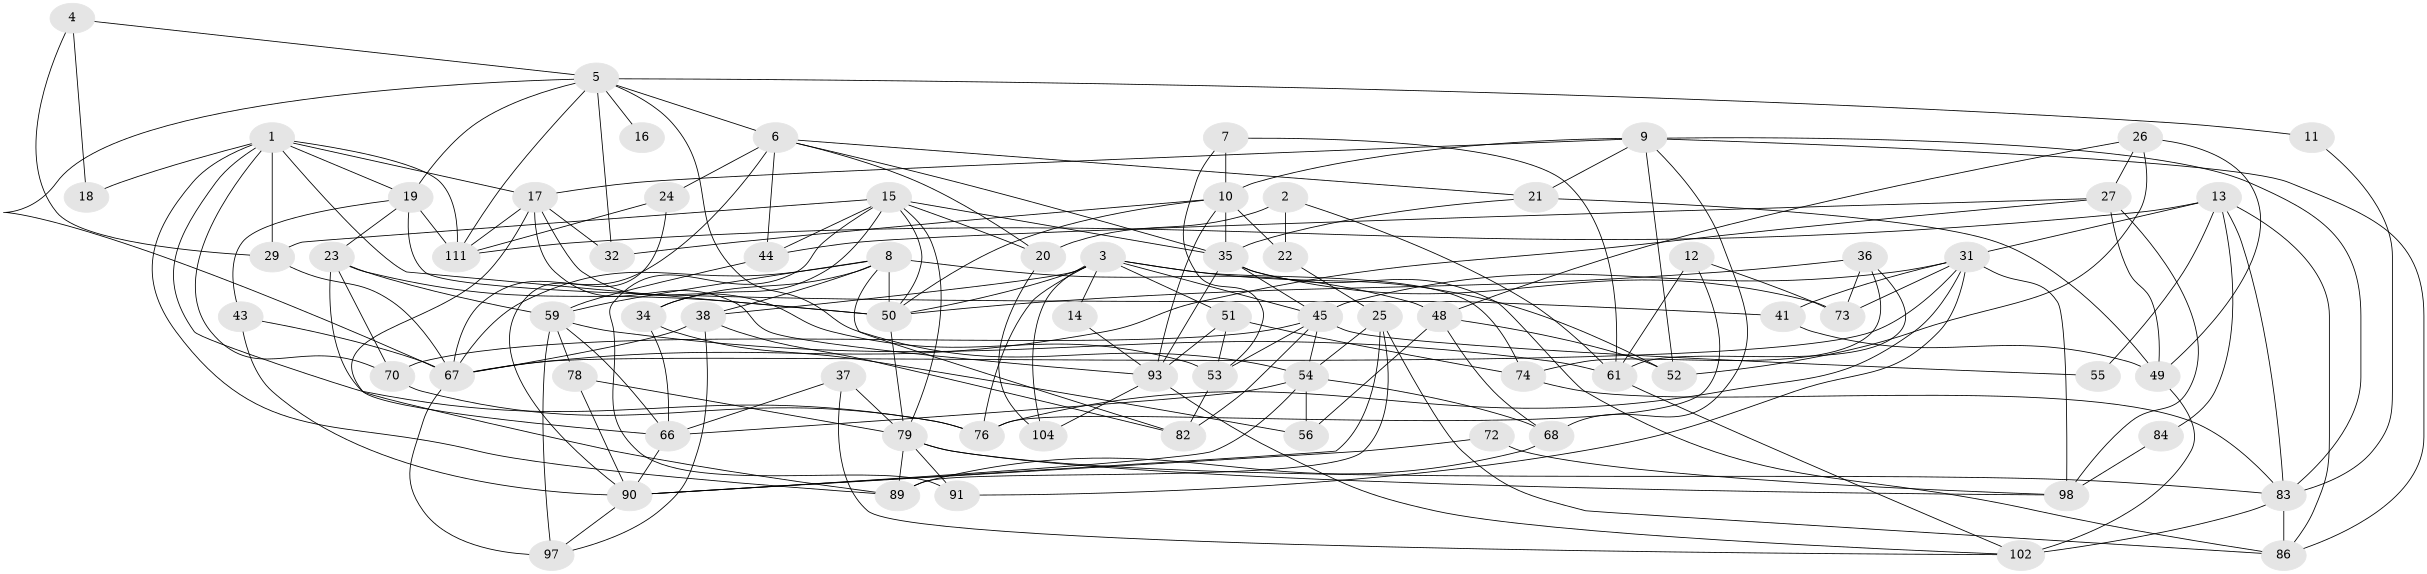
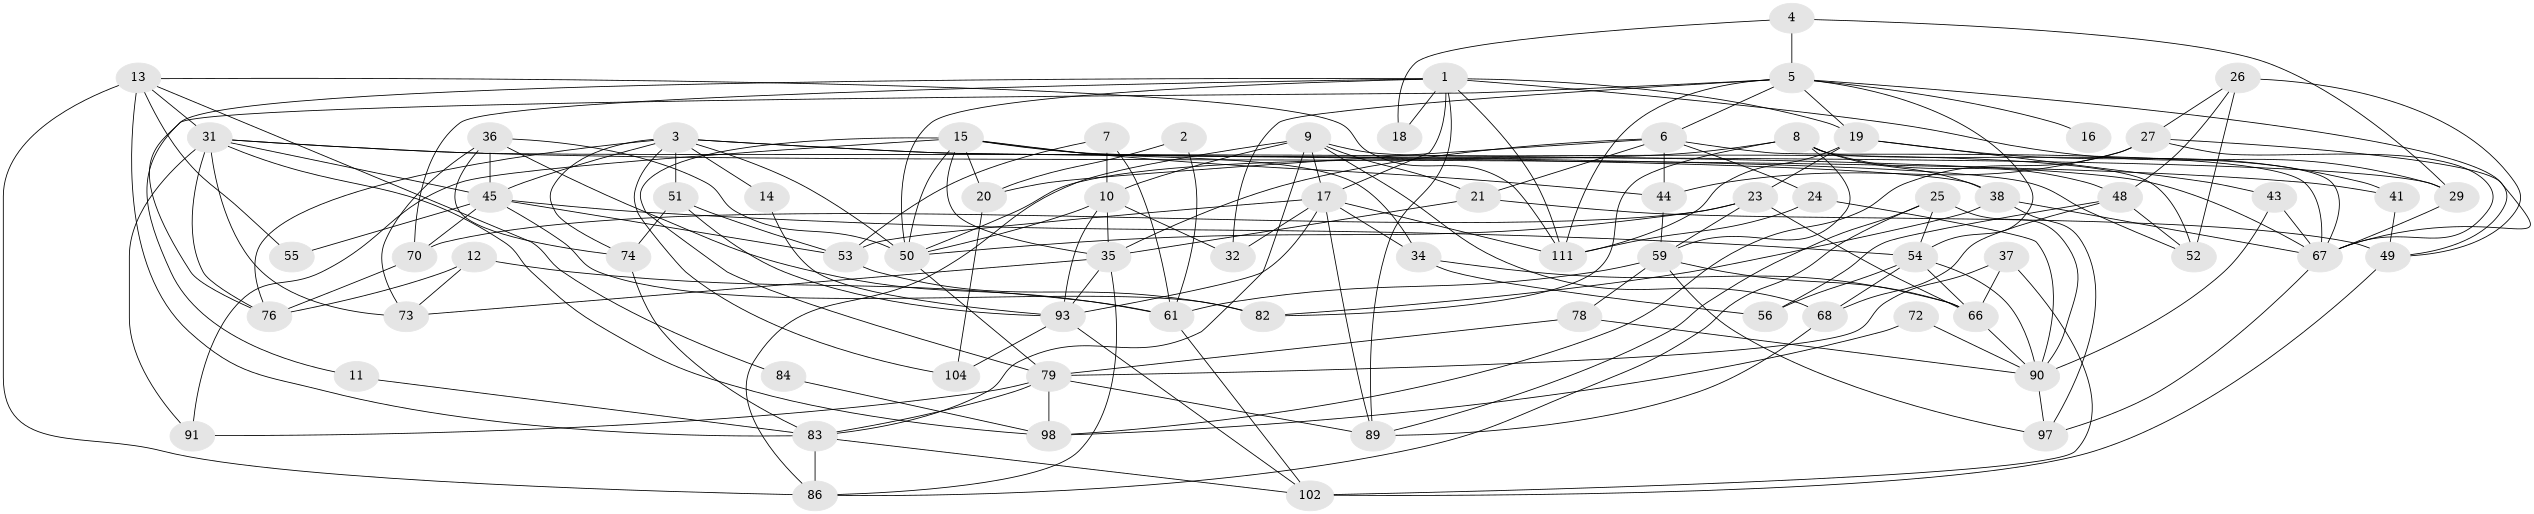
  graph {
    node [color=gray90 style=filled]
    1 [super="+30"]
    17
    18
    19 [super="+46"]
    29 [super="+94"]
    50 [super="+73"]
    70 [super="+75"]
    76 [super="+103"]
    89 [super="+107"]
    111
    32
    53 [super="+99"]
    93 [super="+101"]
    23
    41
    43
    67 [super="+69"]
    79 [super="+87"]
    2
    20
-   22
    61 [super="+65"]
    104
    25 [super="+81"]
    102
    3 [super="+105"]
    14
    38 [super="+60"]
    45 [super="+106"]
    51
    52
    74
    82
    97
    54 [super="+96"]
    55
    83 [super="+88"]
    4 [super="+63"]
    5 [super="+100"]
    6 [super="+39"]
    11
    16
    21 [super="+92"]
    24
    35 [super="+108"]
    44
    68
    66 [super="+80"]
    90 [super="+109"]
    56
    49 [super="+85"]
    86
    n53 [label=73]
    59 [super="+95"]
    10 [super="+33"]
    7
    8 [super="+40"]
    34 [super="+71"]
    48 [super="+84"]
    78
    9 [super="+42"]
    12
    13 [super="+57"]
    31 [super="+62"]
    n65 [label=84]
    91
    98
    15 [super="+110"]
    26 [super="+58"]
    27 [super="+28"]
    36
    37 [super="+47"]
    72
    1 -- 17
    1 -- 18
    1 -- 19
    1 -- 29
    1 -- 50
    1 -- 70
    1 -- 76
    1 -- 89
    1 -- 111
    17 -- 89
    17 -- 111
    17 -- 32
    17 -- 53
    17 -- 93
    19 -- 111
    19 -- 23
    19 -- 41
    19 -- 43
    29 -- 67
    50 -- 79
    70 -- 76
    53 -- 82
    93 -- 104
    93 -- 102
    23 -- 50
    23 -- 70
    23 -- 66
    23 -- 59
    41 -- 49
    43 -- 67
    43 -- 90
    67 -- 97
    79 -- 89
    79 -- 83
    79 -- 91
    79 -- 98
    2 -- 20
-   2 -- 22
    2 -- 61
    20 -- 104
-   22 -- 25
    61 -- 102
    25 -- 89
    25 -- 54
    25 -- 90
    25 -- 86
    3 -- 50
    3 -- 76
    3 -- 104
    3 -- 14
    3 -- 38
    3 -- 45
    3 -- 51
    3 -- 52
    3 -- 74
    14 -- 93
    38 -- 67
    38 -- 82
    38 -- 97
    45 -- 70
    45 -- 53
    45 -- 82 [weight=2]
    45 -- 54
    45 -- 55
    51 -- 53
    51 -- 93
    51 -- 74
    74 -- 83
    54 -- 68
    54 -- 66
    54 -- 90
    54 -- 56
    83 -- 102
    83 -- 86
    4 -- 18
    4 -- 29
    4 -- 5
    5 -- 19
    5 -- 111
    5 -- 32
    5 -- 67
    5 -- 54
    5 -- 6
    5 -- 11
    5 -- 16
    6 -- 67
    6 -- 20
    6 -- 21
    6 -- 24
    6 -- 35
    6 -- 44
    11 -- 83
    21 -- 35
    21 -- 49 [weight=2]
    24 -- 111
    24 -- 90
    35 -- 93
    35 -- 86
    35 -- n53
    44 -- 59
    68 -- 89
    66 -- 90
    90 -- 97
    49 -- 102
    59 -- 61
    59 -- 97
    59 -- 66
    59 -- 78
    10 -- 50
    10 -- 32
    10 -- 93
-   10 -- 22
    10 -- 35
    7 -- 53
    7 -- 61
    7 -- 10
    8 -- 50
    8 -- 67
    8 -- 38
    8 -- 82
    8 -- 59
-   8 -- 34
+   17 -- 34
    8 -- 48
    34 -- 66
    34 -- 56
    48 -- 52
    48 -- 68
    48 -- 56
    78 -- 79
    78 -- 90
    9 -- 17
    9 -- 52
    9 -- 83
    9 -- 21
    9 -- 68
    9 -- 86
    9 -- 10
    12 -- 76
    12 -- 61
    12 -- n53
    13 -- 111
    13 -- 55
    13 -- 83
    13 -- 86
    13 -- 31
    13 -- n65
    31 -- 76
    31 -- 41
    31 -- 67
    31 -- 45
    31 -- n53
    31 -- 91
    31 -- 98
    n65 -- 98
    15 -- 29
    15 -- 50
    15 -- 79
    15 -- 20
    15 -- 35
    15 -- 44
    15 -- 34
    15 -- 91
    26 -- 52
    26 -- 49
    26 -- 48
    26 -- 27
    27 -- 67
    27 -- 44
    27 -- 49
    27 -- 98
    36 -- 50
    36 -- 61
-   35 -- 45
+   36 -- 45
    36 -- 74
    36 -- n53
    37 -- 79
    37 -- 102
    37 -- 66
    72 -- 90
    72 -- 98
  }
